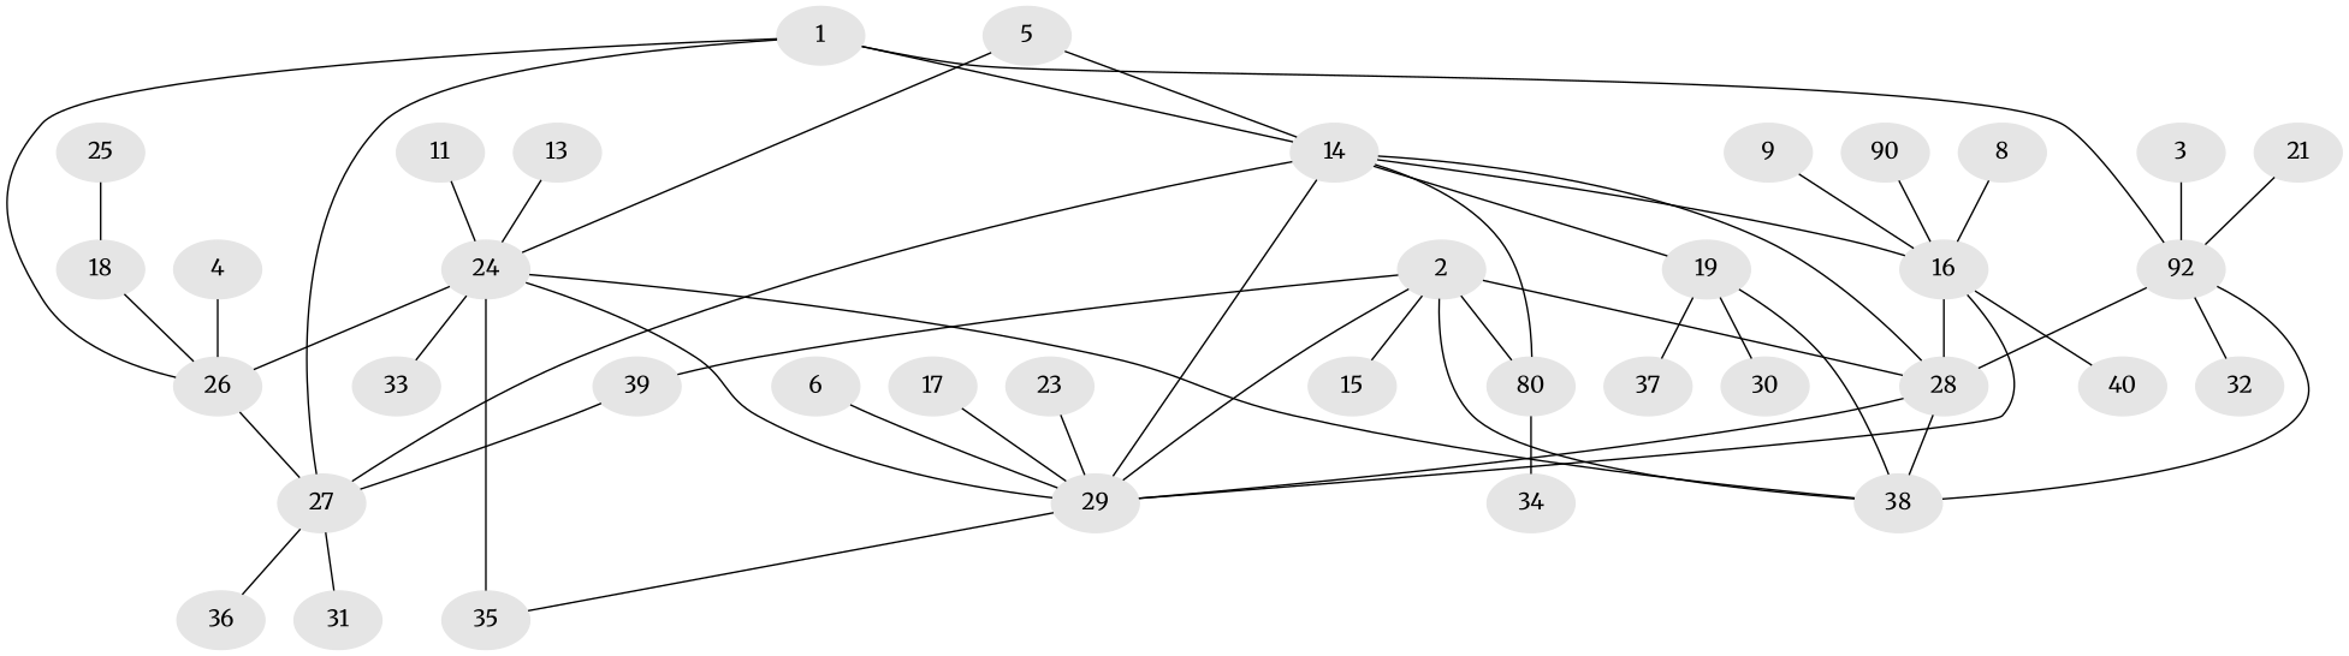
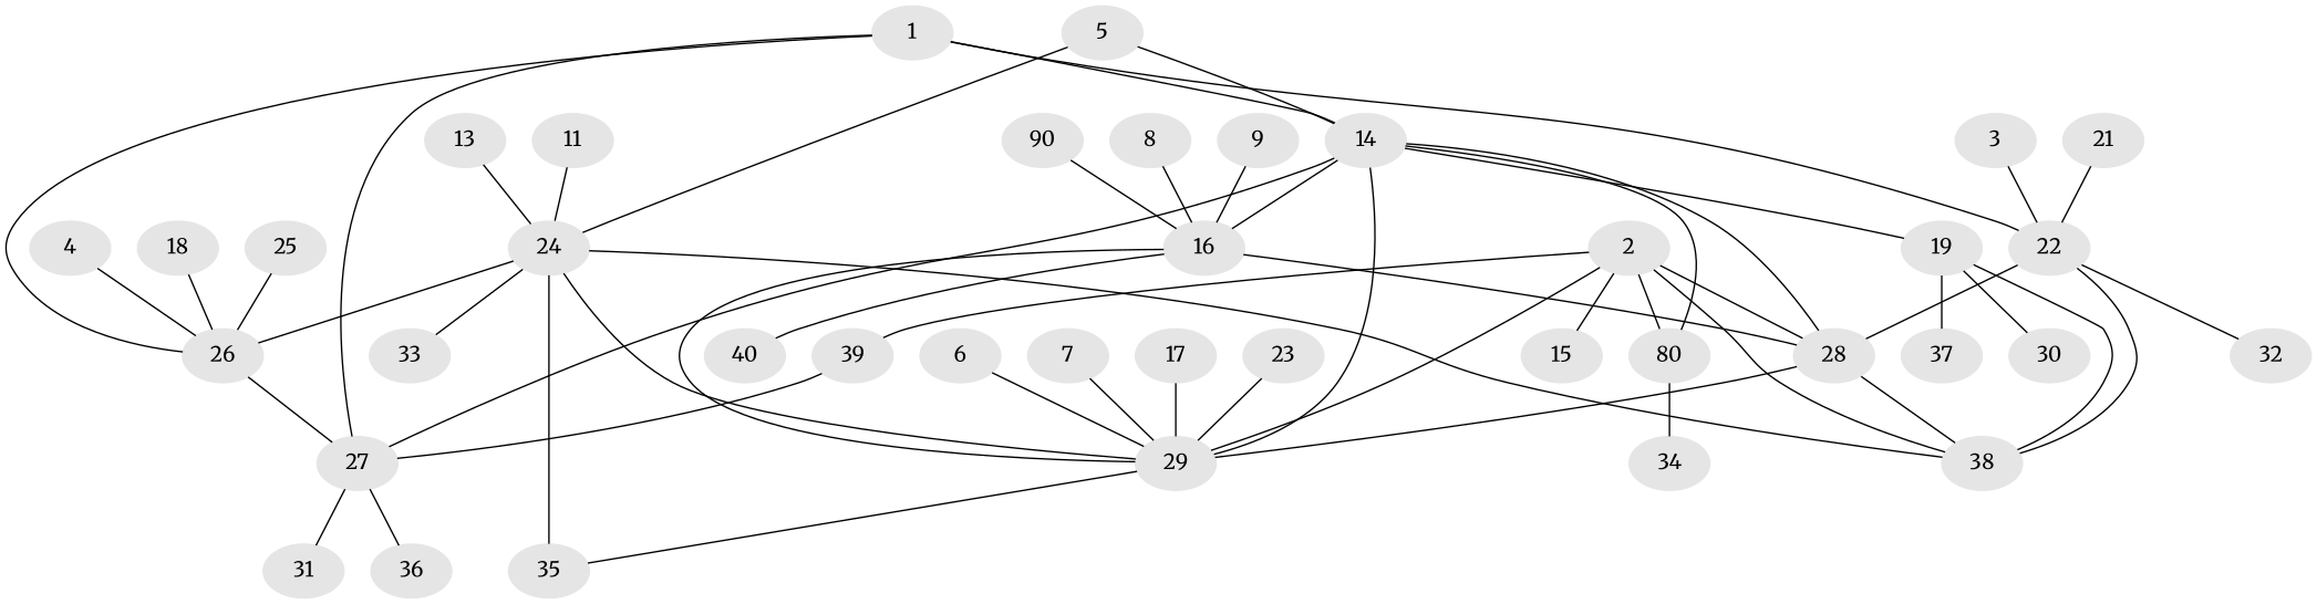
  graph {
    fontname=Merriweather
    node [color=gray90 fontname=Merriweather style=filled]
    edge [fontname=Merriweather weight=1.0]
    1
    14
-   22 [label=92]
+   22
    26
    27
    n6 [label=80]
    28
    29
    16
    19
    38
    32
    31
    36
    2
    15
    39
    34
    35
    3
    4
    5
    24
    33
    6
+   7
    8
    40
    9
    n30 [label=90]
    11
    13
    30
    37
    17
    18
    21
    23
    25
    1 -- 14
    1 -- 22
    1 -- 26
    1 -- 27
    14 -- 27
    14 -- n6
    14 -- 28
    14 -- 29
    14 -- 16
    14 -- 19
    22 -- 28 [weight=3.0]
    22 -- 38 [weight=2.0]
    22 -- 32
    26 -- 27
    27 -- 31
    27 -- 36
    n6 -- 34
    28 -- 29 [weight=3.0]
    28 -- 38
    29 -- 35
    16 -- 28 [weight=2.0]
    16 -- 29
    16 -- 40
    19 -- 38
    19 -- 30
    19 -- 37
    2 -- n6
    2 -- 28 [weight=3.0]
    2 -- 29
    2 -- 38
    2 -- 15
    2 -- 39
    39 -- 27
    3 -- 22
    4 -- 26
    5 -- 14
    5 -- 24
    24 -- 26
    24 -- 29 [weight=2.0]
    24 -- 38
    24 -- 35 [weight=2.0]
    24 -- 33
    6 -- 29
+   7 -- 29
    8 -- 16
    9 -- 16
    n30 -- 16
    11 -- 24
    13 -- 24
    17 -- 29
    18 -- 26
    21 -- 22
    23 -- 29
-   25 -- 18
+   25 -- 26
  }
